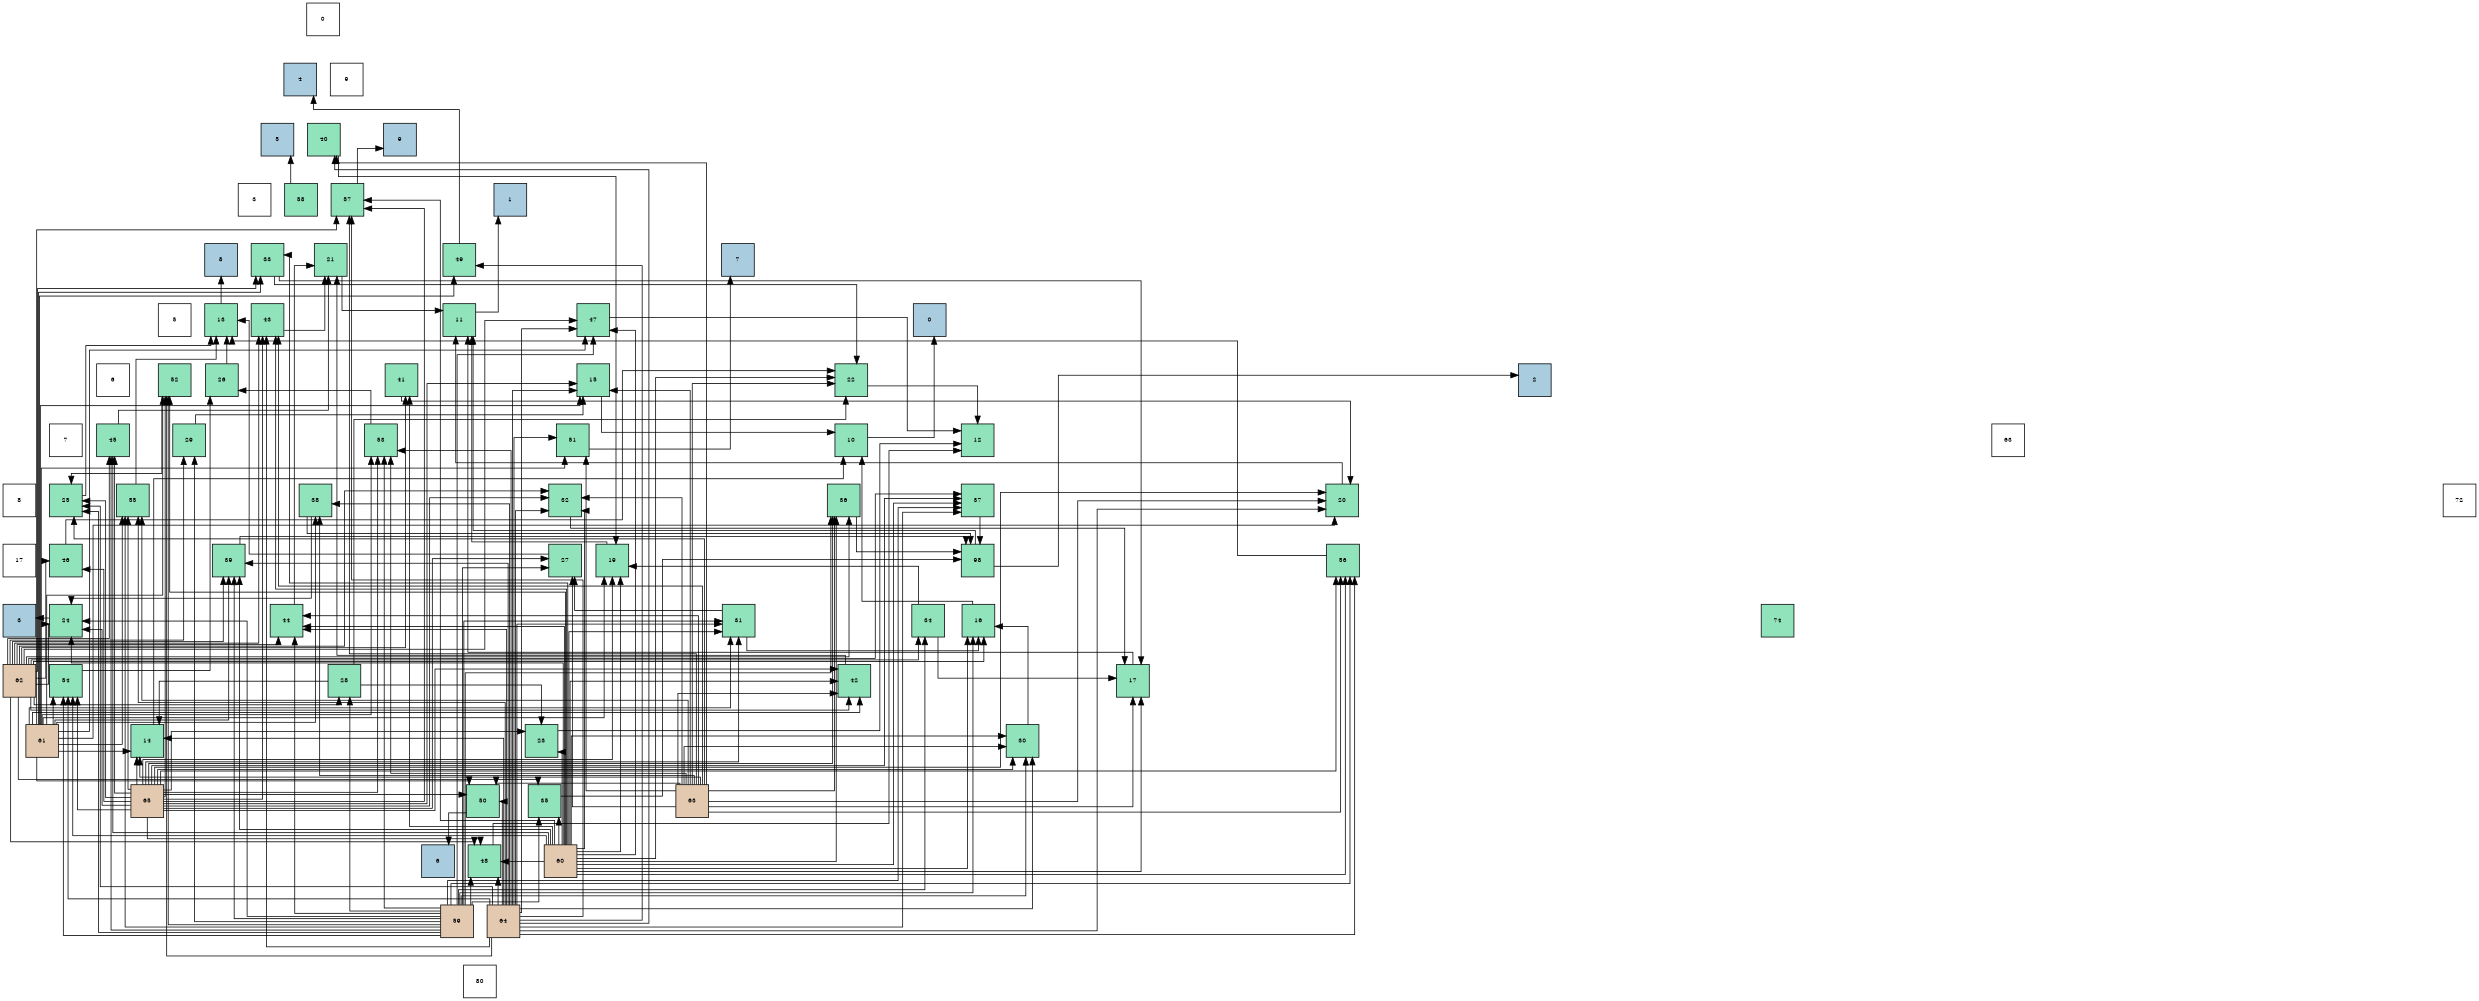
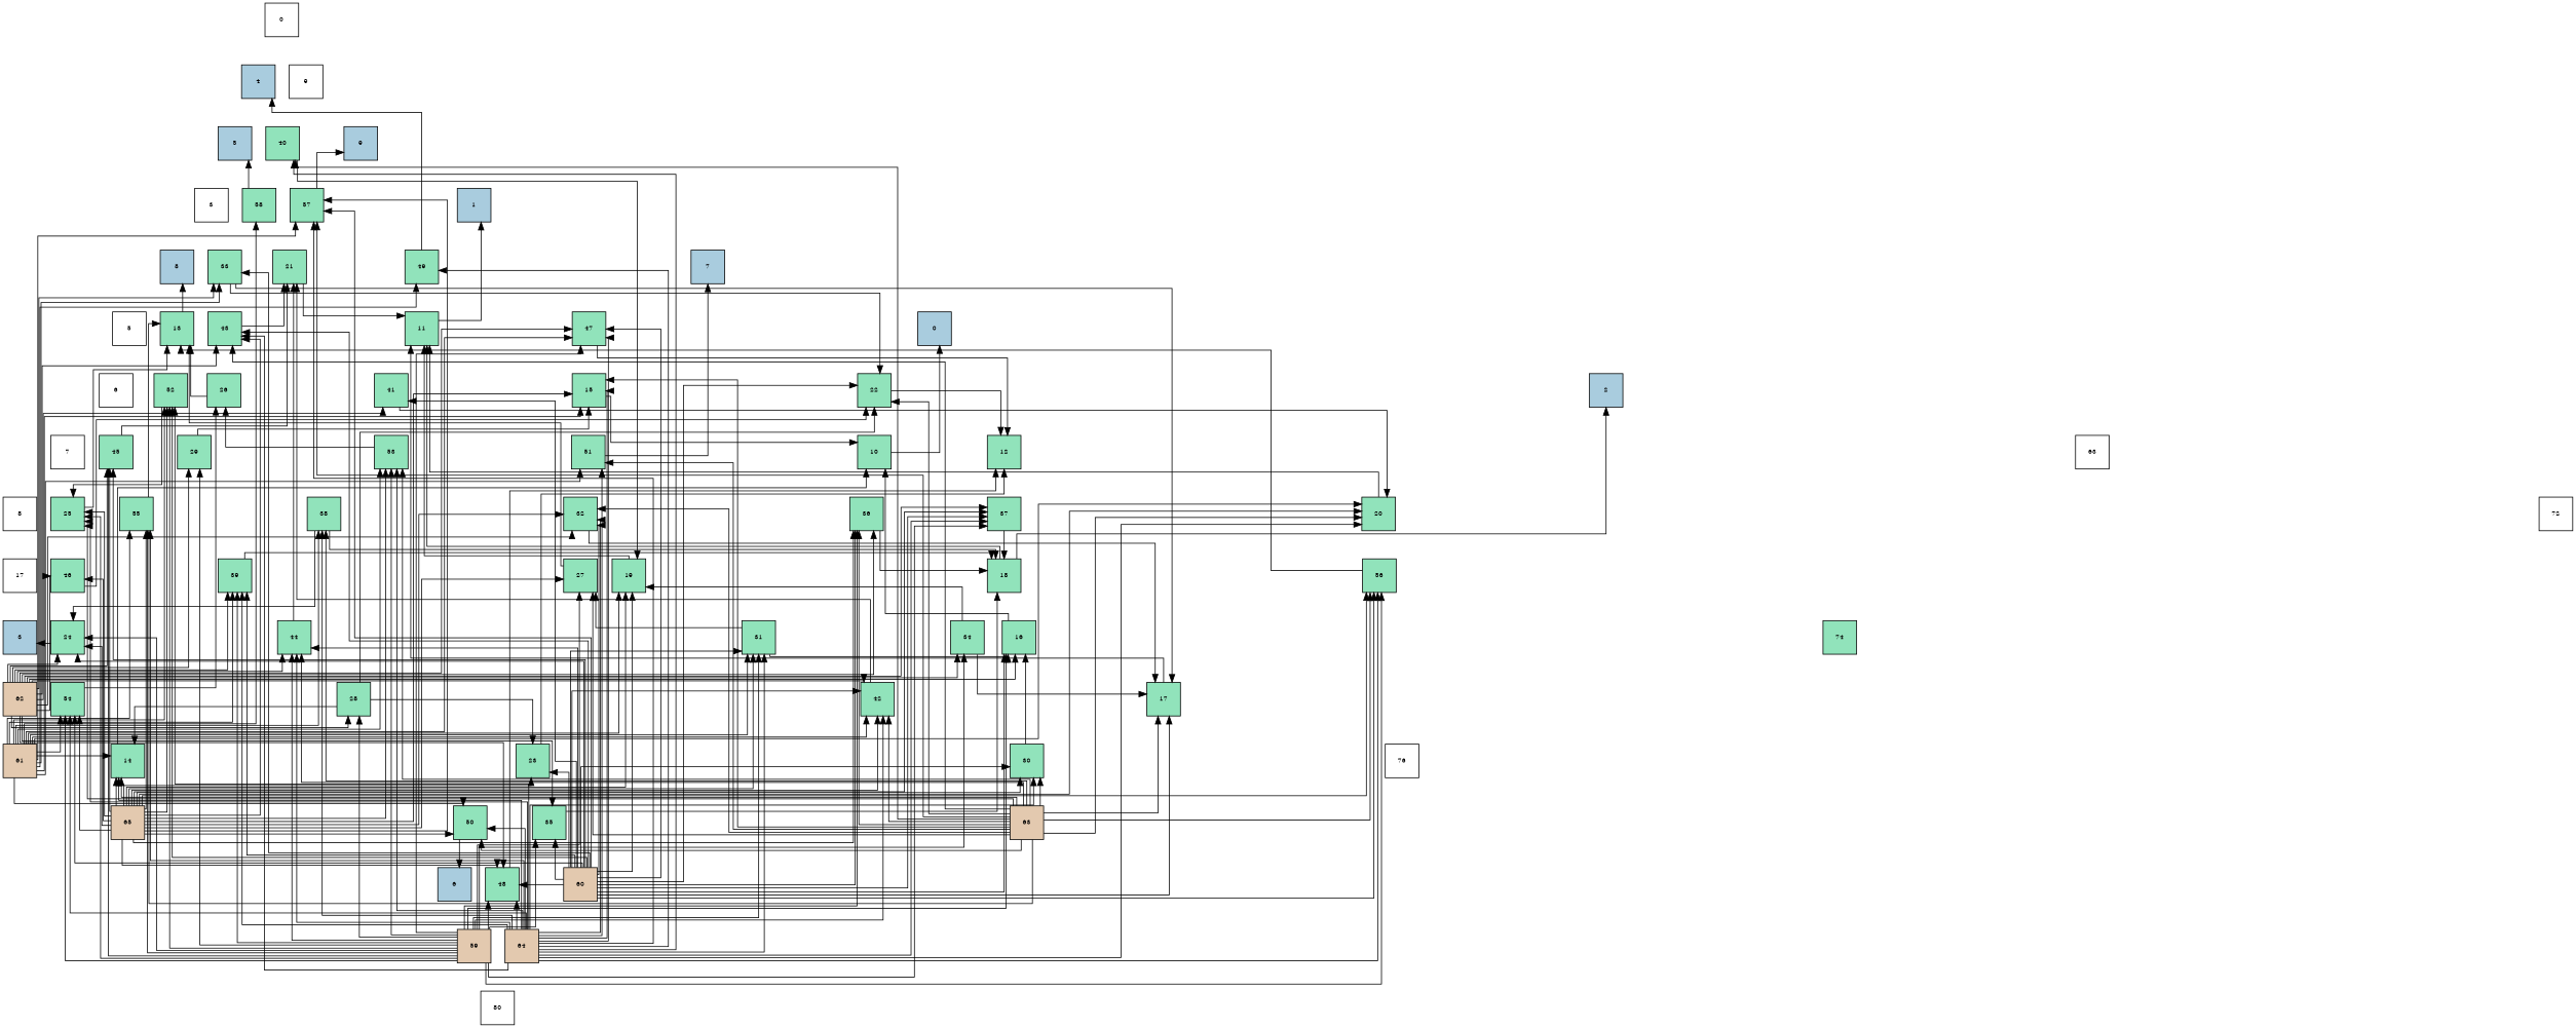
  digraph {
    rank=same
    rankdir=TB
    splines=ortho
    node [fillcolor="#91e3bb" fixedsize=true fontsize=8 shape=square style=filled]
    edge [constraint=false style=vis]
    n1 [fillcolor="#ffffff" label=0 width=0.6]
    n2 [fillcolor="#a9ccde" label=4 width=0.6]
    n3 [fillcolor="#ffffff" label=9 width=0.6]
    n4 [fillcolor="#a9ccde" label=5 width=0.6]
    n5 [label=40 width=0.6]
    n6 [fillcolor="#a9ccde" label=9 width=0.6]
    n7 [fillcolor="#ffffff" label=3 width=0.6]
    n8 [label=58 width=0.6]
    n9 [label=57 width=0.6]
    n10 [label=19 width=0.6]
    n11 [fillcolor="#a9ccde" label=8 width=0.6]
    n12 [label=33 width=0.6]
    n13 [label=21 width=0.6]
    n14 [fillcolor="#ffffff" label=5 width=0.6]
    n15 [label=13 width=0.6]
    n16 [label=43 width=0.6]
    n17 [label=22 width=0.6]
    n18 [label=17 width=0.6]
    n19 [fillcolor="#ffffff" label=6 width=0.6]
    n20 [label=52 width=0.6]
    n21 [label=26 width=0.6]
    n22 [fillcolor="#ffffff" label=7 width=0.6]
    n23 [label=45 width=0.6]
    n24 [label=25 width=0.6]
    n25 [label=29 width=0.6]
    n26 [fillcolor="#ffffff" label=8 width=0.6]
    n27 [label=55 width=0.6]
    n28 [fillcolor="#ffffff" label=17 width=0.6]
    n29 [label=46 width=0.6]
    n30 [fillcolor="#a9ccde" label=3 width=0.6]
    n31 [fillcolor="#a9ccde" label=1 width=0.6]
    n32 [label=49 width=0.6]
    n33 [label=11 width=0.6]
    n34 [label=34 width=0.6]
    n35 [label=31 width=0.6]
    n36 [label=41 width=0.6]
    n37 [label=12 width=0.6]
    n38 [label=10 width=0.6]
    n39 [label=30 width=0.6]
+   n40 [fillcolor="#ffffff" label=76 width=0.6]
    n41 [label=53 width=0.6]
    n42 [label=38 width=0.6]
    n43 [label=15 width=0.6]
    n44 [label=39 width=0.6]
    n45 [label=24 width=0.6]
    n46 [fillcolor="#e3c9af" label=62 width=0.6]
    n47 [fillcolor="#a9ccde" label=7 width=0.6]
    n48 [label=47 width=0.6]
    n49 [label=51 width=0.6]
    n50 [label=20 width=0.6]
    n51 [label=32 width=0.6]
    n52 [label=27 width=0.6]
-   n53 [label=98 width=0.6]
+   n53 [label=18 width=0.6]
    n54 [label=44 width=0.6]
    n55 [label=54 width=0.6]
    n56 [fillcolor="#e3c9af" label=61 width=0.6]
    n57 [label=36 width=0.6]
    n58 [label=28 width=0.6]
    n59 [label=37 width=0.6]
    n60 [label=42 width=0.6]
    n61 [label=16 width=0.6]
    n62 [label=35 width=0.6]
    n63 [label=48 width=0.6]
    n64 [fillcolor="#a9ccde" label=0 width=0.6]
    n65 [label=56 width=0.6]
    n66 [fillcolor="#a9ccde" label=2 width=0.6]
    n67 [label=14 width=0.6]
    n68 [fillcolor="#e3c9af" label=65 width=0.6]
    n69 [label=50 width=0.6]
    n70 [label=23 width=0.6]
    n71 [fillcolor="#e3c9af" label=60 width=0.6]
    n72 [fillcolor="#e3c9af" label=59 width=0.6]
    n73 [fillcolor="#e3c9af" label=64 width=0.6]
    n74 [fillcolor="#a9ccde" label=6 width=0.6]
    n75 [fillcolor="#ffffff" label=63 width=0.6]
    n76 [label=74 width=0.6]
    n77 [fillcolor="#e3c9af" label=63 width=0.6]
    n78 [fillcolor="#ffffff" label=72 width=0.6]
    n79 [fillcolor="#ffffff" label=80 width=0.6]
    n1 -> n2 [constraint=true style=invis]
    n1 -> n3 [constraint=true style=invis]
    n2 -> n4 [constraint=true style=invis]
    n2 -> n5 [constraint=true style=invis]
    n3 -> n5 [constraint=true style=invis]
    n3 -> n6 [constraint=true style=invis]
    n4 -> n7 [constraint=true style=invis]
    n4 -> n8 [constraint=true style=invis]
    n5 -> n8 [constraint=true style=invis]
    n5 -> n9 [constraint=true style=invis]
    n5 -> n10
    n6 -> n9 [constraint=true style=invis]
    n6 -> n31 [constraint=true style=invis]
    n7 -> n11 [constraint=true style=invis]
    n7 -> n12 [constraint=true style=invis]
    n8 -> n4
    n8 -> n12 [constraint=true style=invis]
    n8 -> n13 [constraint=true style=invis]
    n9 -> n6
    n9 -> n13 [constraint=true style=invis]
    n9 -> n32 [constraint=true style=invis]
    n10 -> n33
    n10 -> n34 [constraint=true style=invis]
    n10 -> n35 [constraint=true style=invis]
    n11 -> n14 [constraint=true style=invis]
    n11 -> n15 [constraint=true style=invis]
    n12 -> n15 [constraint=true style=invis]
    n12 -> n16 [constraint=true style=invis]
    n12 -> n17
    n12 -> n18
    n13 -> n16 [constraint=true style=invis]
    n13 -> n33
    n13 -> n33 [constraint=true style=invis]
    n14 -> n19 [constraint=true style=invis]
    n14 -> n20 [constraint=true style=invis]
    n15 -> n11
    n15 -> n20 [constraint=true style=invis]
    n15 -> n21 [constraint=true style=invis]
    n16 -> n13
    n16 -> n21 [constraint=true style=invis]
    n16 -> n36 [constraint=true style=invis]
    n17 -> n37
    n17 -> n37 [constraint=true style=invis]
    n17 -> n38 [constraint=true style=invis]
    n18 -> n33
    n18 -> n39 [constraint=true style=invis]
+   n18 -> n40 [constraint=true style=invis]
    n19 -> n22 [constraint=true style=invis]
    n19 -> n23 [constraint=true style=invis]
    n20 -> n23 [constraint=true style=invis]
    n20 -> n24
    n20 -> n25 [constraint=true style=invis]
    n21 -> n15
    n21 -> n25 [constraint=true style=invis]
    n21 -> n41 [constraint=true style=invis]
    n22 -> n24 [constraint=true style=invis]
    n22 -> n26 [constraint=true style=invis]
    n23 -> n13
    n23 -> n24 [constraint=true style=invis]
    n23 -> n27 [constraint=true style=invis]
    n24 -> n15
    n24 -> n28 [constraint=true style=invis]
    n24 -> n29 [constraint=true style=invis]
    n25 -> n27 [constraint=true style=invis]
    n25 -> n42 [constraint=true style=invis]
    n25 -> n43
    n26 -> n28 [constraint=true style=invis]
    n27 -> n15
    n27 -> n29 [constraint=true style=invis]
    n27 -> n44 [constraint=true style=invis]
    n28 -> n30 [constraint=true style=invis]
    n29 -> n17
    n29 -> n30 [constraint=true style=invis]
    n29 -> n45 [constraint=true style=invis]
    n30 -> n46 [constraint=true style=invis]
    n31 -> n32 [constraint=true style=invis]
    n31 -> n47 [constraint=true style=invis]
    n32 -> n2
    n32 -> n33 [constraint=true style=invis]
    n32 -> n48 [constraint=true style=invis]
    n33 -> n31
    n33 -> n36 [constraint=true style=invis]
    n33 -> n43 [constraint=true style=invis]
    n34 -> n10
    n34 -> n18
    n34 -> n18 [constraint=true style=invis]
    n34 -> n60 [constraint=true style=invis]
    n35 -> n52
    n35 -> n58 [constraint=true style=invis]
    n35 -> n60 [constraint=true style=invis]
    n35 -> n61
    n36 -> n41 [constraint=true style=invis]
    n36 -> n49 [constraint=true style=invis]
    n36 -> n50
    n37 -> n50 [constraint=true style=invis]
    n37 -> n59 [constraint=true style=invis]
    n38 -> n57 [constraint=true style=invis]
    n38 -> n59 [constraint=true style=invis]
    n38 -> n64
    n39 -> n61
    n39 -> n62 [constraint=true style=invis]
    n39 -> n77 [constraint=true style=invis]
+   n40 -> n77 [constraint=true style=invis]
    n41 -> n21
    n41 -> n42 [constraint=true style=invis]
    n41 -> n51 [constraint=true style=invis]
    n42 -> n44 [constraint=true style=invis]
    n42 -> n45
    n42 -> n52 [constraint=true style=invis]
    n42 -> n53
    n43 -> n38
    n43 -> n38 [constraint=true style=invis]
    n43 -> n49 [constraint=true style=invis]
    n44 -> n45 [constraint=true style=invis]
    n44 -> n53
    n44 -> n54 [constraint=true style=invis]
    n45 -> n30
    n45 -> n46 [constraint=true style=invis]
    n45 -> n55 [constraint=true style=invis]
    n46 -> n12
    n46 -> n16
    n46 -> n23
    n46 -> n25
    n46 -> n29
    n46 -> n34
    n46 -> n36
    n46 -> n44
    n46 -> n45
    n46 -> n48
    n46 -> n51
    n46 -> n54
    n46 -> n56 [constraint=true style=invis]
    n46 -> n57
    n46 -> n58
    n46 -> n59
    n46 -> n60
    n46 -> n61
    n46 -> n62
    n46 -> n63
    n47 -> n48 [constraint=true style=invis]
    n47 -> n64 [constraint=true style=invis]
    n48 -> n17 [constraint=true style=invis]
    n48 -> n37
    n48 -> n43 [constraint=true style=invis]
    n49 -> n47
    n49 -> n51 [constraint=true style=invis]
    n49 -> n57 [constraint=true style=invis]
    n50 -> n33
    n50 -> n65 [constraint=true style=invis]
    n51 -> n10 [constraint=true style=invis]
    n51 -> n18
    n51 -> n52 [constraint=true style=invis]
    n52 -> n15
    n52 -> n35 [constraint=true style=invis]
    n52 -> n54 [constraint=true style=invis]
    n53 -> n33
    n53 -> n34 [constraint=true style=invis]
    n53 -> n61 [constraint=true style=invis]
    n53 -> n66
    n54 -> n13
    n54 -> n55 [constraint=true style=invis]
    n54 -> n58 [constraint=true style=invis]
    n55 -> n21
    n55 -> n56 [constraint=true style=invis]
    n55 -> n67 [constraint=true style=invis]
+   n56 -> n8
    n56 -> n9
    n56 -> n10
    n56 -> n12
    n56 -> n20
    n56 -> n27
    n56 -> n32
    n56 -> n35
    n56 -> n41
    n56 -> n42
    n56 -> n43
    n56 -> n44
    n56 -> n48
    n56 -> n49
    n56 -> n50
    n56 -> n55
    n56 -> n60
    n56 -> n67
    n56 -> n68 [constraint=true style=invis]
    n56 -> n69
    n57 -> n10 [constraint=true style=invis]
    n57 -> n53
    n57 -> n53 [constraint=true style=invis]
    n58 -> n17
    n58 -> n67
    n58 -> n67 [constraint=true style=invis]
    n58 -> n70
    n58 -> n70 [constraint=true style=invis]
    n59 -> n53
    n59 -> n53 [constraint=true style=invis]
    n59 -> n65 [constraint=true style=invis]
    n60 -> n13
    n60 -> n39 [constraint=true style=invis]
    n60 -> n70 [constraint=true style=invis]
    n61 -> n18 [constraint=true style=invis]
    n61 -> n38
    n62 -> n53
    n62 -> n63 [constraint=true style=invis]
    n62 -> n71 [constraint=true style=invis]
    n63 -> n37
    n63 -> n72 [constraint=true style=invis]
    n63 -> n73 [constraint=true style=invis]
    n64 -> n17 [constraint=true style=invis]
    n64 -> n66 [constraint=true style=invis]
    n65 -> n15
    n65 -> n61 [constraint=true style=invis]
    n65 -> n76 [constraint=true style=invis]
    n66 -> n37 [constraint=true style=invis]
    n66 -> n75 [constraint=true style=invis]
    n67 -> n38
    n67 -> n68 [constraint=true style=invis]
    n67 -> n69 [constraint=true style=invis]
    n68 -> n9
    n68 -> n10
    n68 -> n16
    n68 -> n20
    n68 -> n23
    n68 -> n24
    n68 -> n27
    n68 -> n29
    n68 -> n35
    n68 -> n39
    n68 -> n41
    n68 -> n43
    n68 -> n45
    n68 -> n50
    n68 -> n51
    n68 -> n52
    n68 -> n55
    n68 -> n57
    n68 -> n59
    n68 -> n60
    n68 -> n63
    n68 -> n65
    n68 -> n67
    n68 -> n69
    n68 -> n70
    n68 -> n74 [constraint=true style=invis]
    n69 -> n63 [constraint=true style=invis]
    n69 -> n74
    n69 -> n74 [constraint=true style=invis]
    n70 -> n37
    n70 -> n62 [constraint=true style=invis]
    n70 -> n69 [constraint=true style=invis]
    n71 -> n9
    n71 -> n10
    n71 -> n12
    n71 -> n16
    n71 -> n17
    n71 -> n18
    n71 -> n20
    n71 -> n23
    n71 -> n35
    n71 -> n36
    n71 -> n39
    n71 -> n44
    n71 -> n45
    n71 -> n48
    n71 -> n51
    n71 -> n54
    n71 -> n55
    n71 -> n57
    n71 -> n59
    n71 -> n60
    n71 -> n61
    n71 -> n62
    n71 -> n63
    n71 -> n65
    n71 -> n70
    n71 -> n73 [constraint=true style=invis]
    n72 -> n20
    n72 -> n23
    n72 -> n24
    n72 -> n25
    n72 -> n27
    n72 -> n34
    n72 -> n35
-   n72 -> n39
+   n72 -> n60
    n72 -> n41
    n72 -> n44
    n72 -> n45
    n72 -> n48
    n72 -> n52
    n72 -> n54
    n72 -> n55
    n72 -> n57
    n72 -> n58
    n72 -> n59
    n72 -> n61
    n72 -> n62
    n72 -> n63
    n72 -> n65
    n72 -> n79 [constraint=true style=invis]
    n73 -> n5
    n73 -> n9
    n73 -> n16
    n73 -> n20
    n73 -> n24
    n73 -> n27
    n73 -> n32
    n73 -> n35
    n73 -> n39
    n73 -> n41
    n73 -> n42
    n73 -> n43
    n73 -> n44
    n73 -> n48
    n73 -> n49
    n73 -> n50
    n73 -> n51
    n73 -> n54
    n73 -> n55
    n73 -> n59
    n73 -> n63
    n73 -> n65
    n73 -> n67
    n73 -> n69
    n73 -> n79 [constraint=true style=invis]
    n74 -> n72 [constraint=true style=invis]
    n75 -> n50 [constraint=true style=invis]
    n75 -> n78 [constraint=true style=invis]
    n77 -> n5
    n77 -> n9
    n77 -> n16
    n77 -> n17
    n77 -> n18
    n77 -> n24
    n77 -> n27
    n77 -> n39
    n77 -> n41
    n77 -> n42
    n77 -> n43
    n77 -> n49
    n77 -> n50
    n77 -> n51
    n77 -> n52
    n77 -> n54
    n77 -> n57
    n77 -> n60
    n77 -> n65
    n77 -> n67
    n77 -> n69
    n77 -> n71 [constraint=true style=invis]
  }
